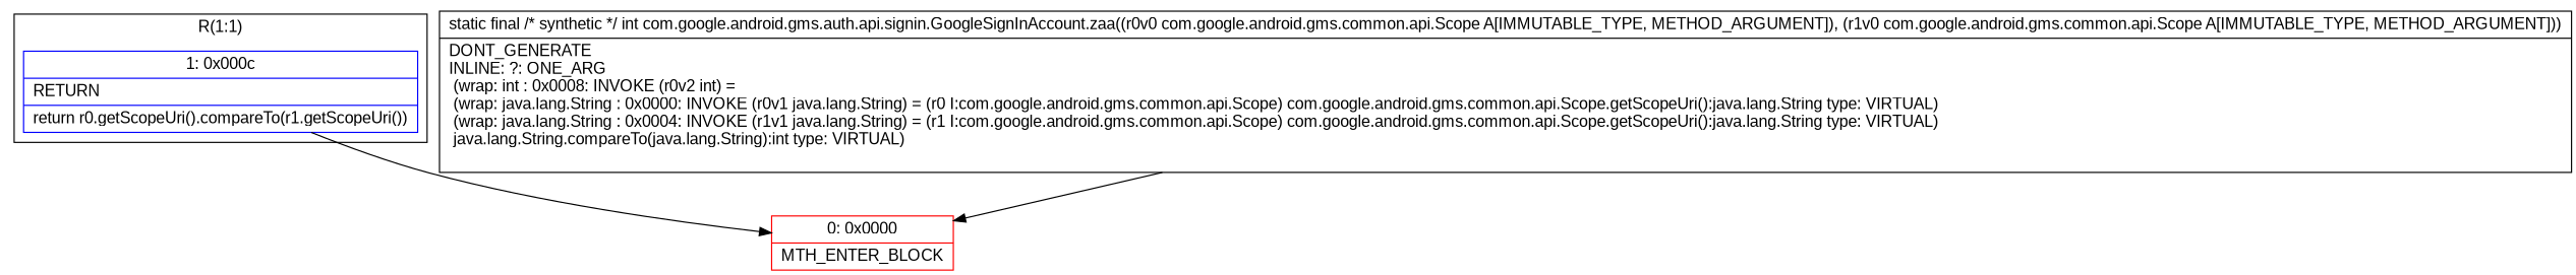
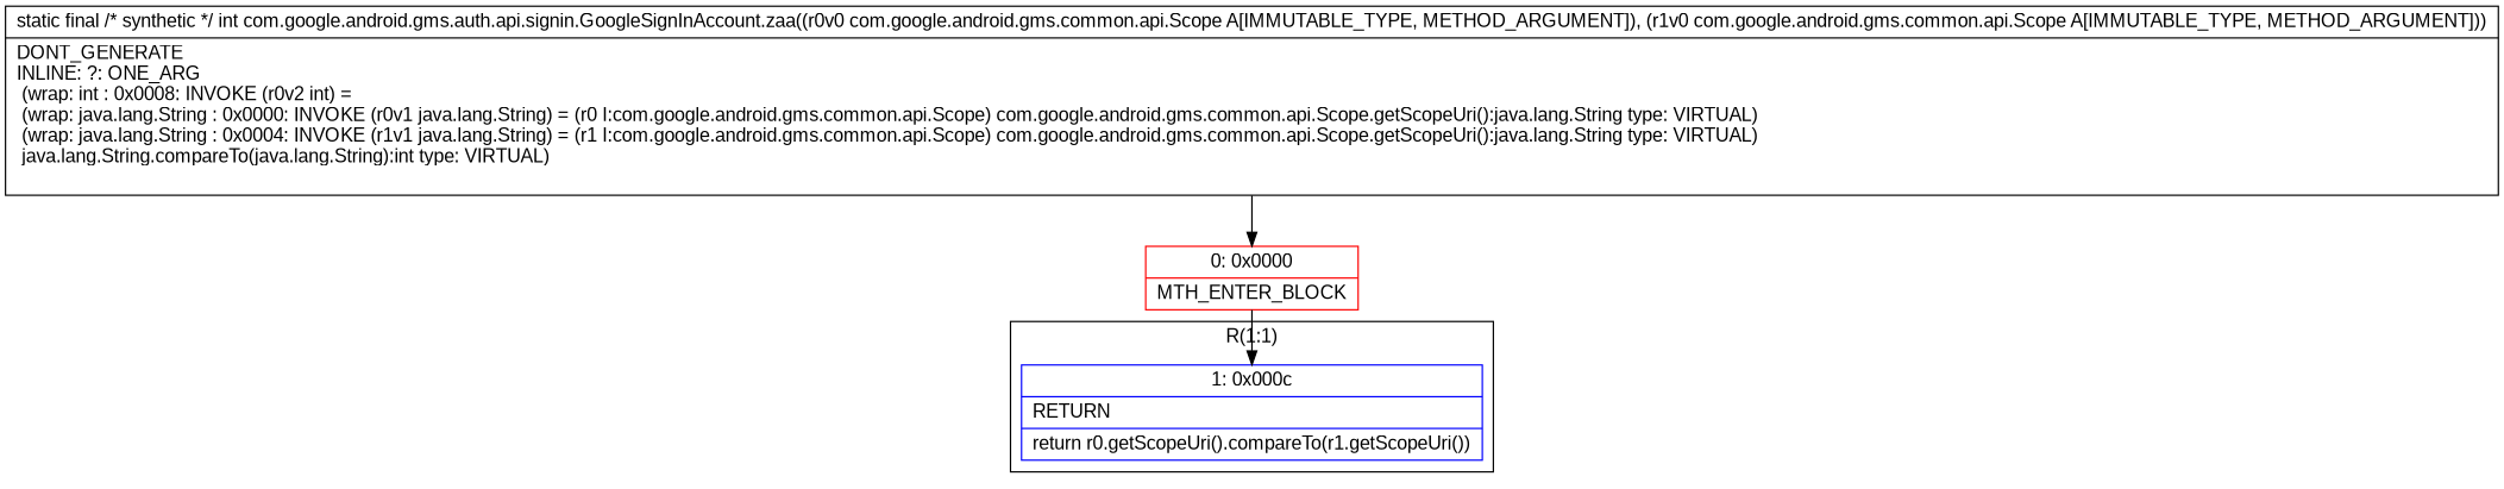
  digraph {
    fontname="Liberation Sans"
    node [shape=record fontname="Liberation Sans"]
    edge [fontname="Liberation Sans"]
    n1 [color=blue label="{1\:\ 0x000c|RETURN\l|return r0.getScopeUri().compareTo(r1.getScopeUri())\l}"]
    n2 [color=red label="{0\:\ 0x0000|MTH_ENTER_BLOCK\l}"]
    n3 [label="{static final \/* synthetic *\/ int com.google.android.gms.auth.api.signin.GoogleSignInAccount.zaa((r0v0 com.google.android.gms.common.api.Scope A[IMMUTABLE_TYPE, METHOD_ARGUMENT]), (r1v0 com.google.android.gms.common.api.Scope A[IMMUTABLE_TYPE, METHOD_ARGUMENT]))  | DONT_GENERATE\lINLINE: ?: ONE_ARG  \l  (wrap: int : 0x0008: INVOKE  (r0v2 int) = \l  (wrap: java.lang.String : 0x0000: INVOKE  (r0v1 java.lang.String) = (r0 I:com.google.android.gms.common.api.Scope) com.google.android.gms.common.api.Scope.getScopeUri():java.lang.String type: VIRTUAL)\l  (wrap: java.lang.String : 0x0004: INVOKE  (r1v1 java.lang.String) = (r1 I:com.google.android.gms.common.api.Scope) com.google.android.gms.common.api.Scope.getScopeUri():java.lang.String type: VIRTUAL)\l java.lang.String.compareTo(java.lang.String):int type: VIRTUAL)\l\l}"]
    subgraph cluster_1 {
      label="R(1:1)"
      n1
    }
-   n1 -> n2
+   n2 -> n1
    n3 -> n2
  }
